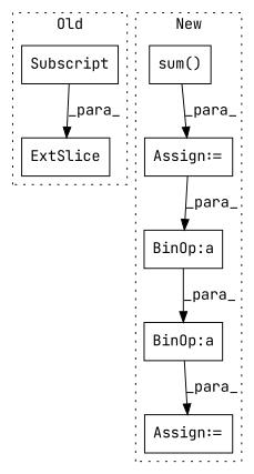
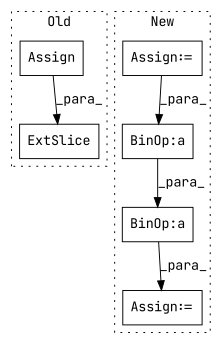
  digraph {
    fontname="JetBrains Mono"
    node [a=68 fontname="JetBrains Mono" l=3 shape=box]
    edge [fontname="JetBrains Mono"]
    n1 [a=85 l=7 label=ExtSlice s=8269]
-   n2 [a=63 l="18,0" label=Subscript s="8269,0"]
-   n3 [a=75 l=54 label="sum()" s=7566]
+   n2 [a=63 l="18,0" label=Assign s="8269,0"]
    n4 [label="Assign:=" s=8421]
    n5 [a=82 label="BinOp:a" s=8173]
    n6 [a=82 label="BinOp:a" s=8464]
    n7 [l=22 label="Assign:=" s=7544]
    subgraph cluster_1 {
      label=Old
      style=dotted
      n1
      n2
    }
    subgraph cluster_2 {
      label=New
      style=dotted
-     n3
      n4
      n5
      n6
      n7
    }
    n2 -> n1 [label=_para_]
-   n3 -> n7 [label=_para_]
    n5 -> n6 [label=_para_]
    n6 -> n4 [label=_para_]
    n7 -> n5 [label=_para_]
  }
